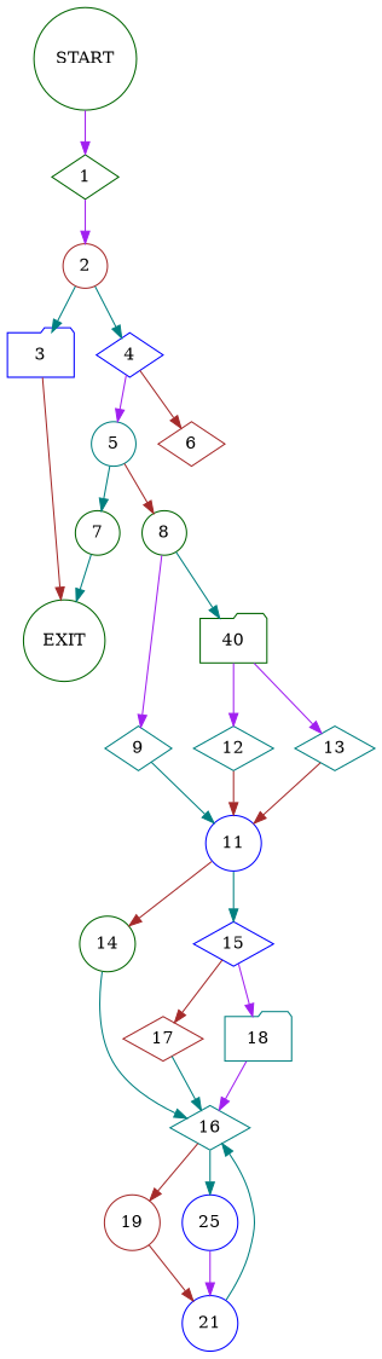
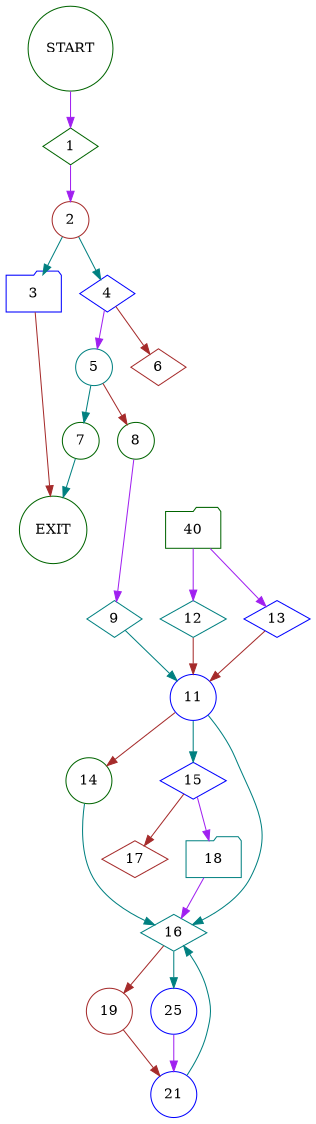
  digraph {
    node [color=darkgreen shape=circle]
    edge [color=teal]
    n1 [label=START]
    1 [shape=diamond]
    2 [color=brown]
    n4 [label=EXIT]
    3 [color=blue shape=folder]
    4 [color=blue shape=diamond]
    5 [color=teal]
    6 [color=brown shape=diamond]
    7
    8
    9 [color=teal shape=diamond]
    n12 [label=40 shape=folder]
    11 [color=blue]
    12 [color=teal shape=diamond]
-   13 [color=teal shape=diamond]
+   13 [color=blue shape=diamond]
    14
    15 [color=blue shape=diamond]
    16 [color=teal shape=diamond]
    17 [color=brown shape=diamond]
    18 [color=teal shape=folder]
    19 [color=brown]
    n22 [color=blue label=25]
    21 [color=blue]
    n1 -> 1 [color=purple]
    1 -> 2 [color=purple]
    2 -> 3
    2 -> 4
    3 -> n4 [color=brown]
    4 -> 5 [color=purple]
    4 -> 6 [color=brown]
    5 -> 7
    5 -> 8 [color=brown]
    7 -> n4
    8 -> 9 [color=purple]
-   8 -> n12
    9 -> 11
    n12 -> 12 [color=purple]
    n12 -> 13 [color=purple]
    11 -> 14 [color=brown]
    11 -> 15
    12 -> 11 [color=brown]
    13 -> 11 [color=brown]
    14 -> 16
    15 -> 17 [color=brown]
    15 -> 18 [color=purple]
    16 -> 19 [color=brown]
    16 -> n22
-   17 -> 16
+   11 -> 16
    18 -> 16 [color=purple]
    19 -> 21 [color=brown]
    n22 -> 21 [color=purple]
    21 -> 16
  }
